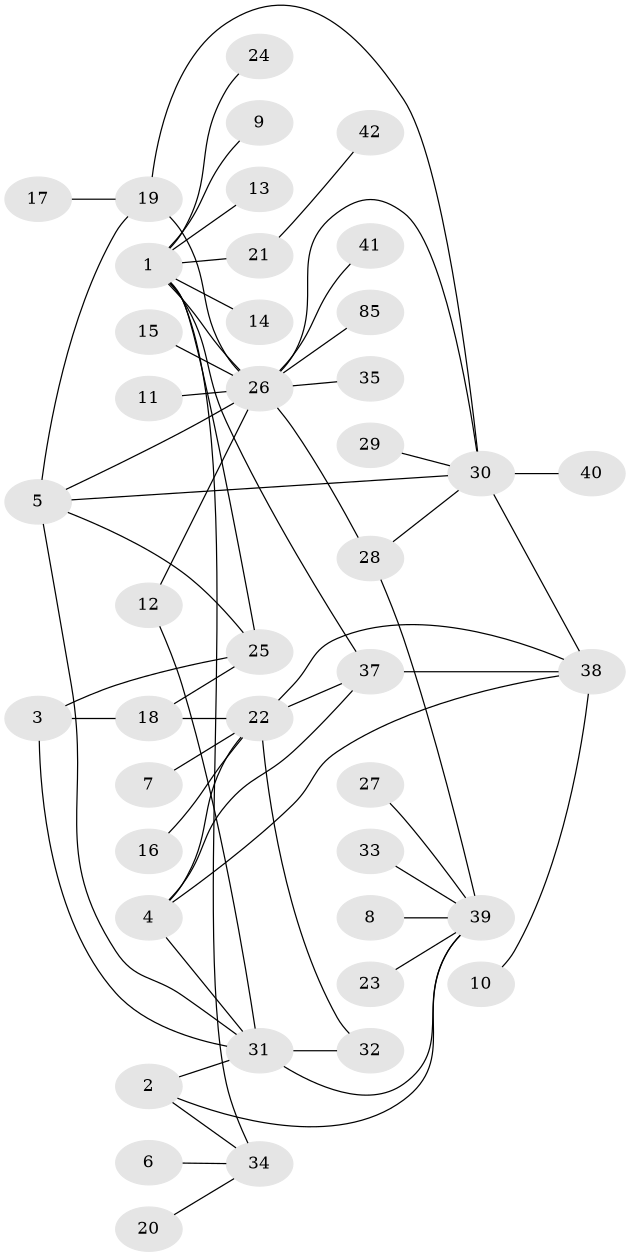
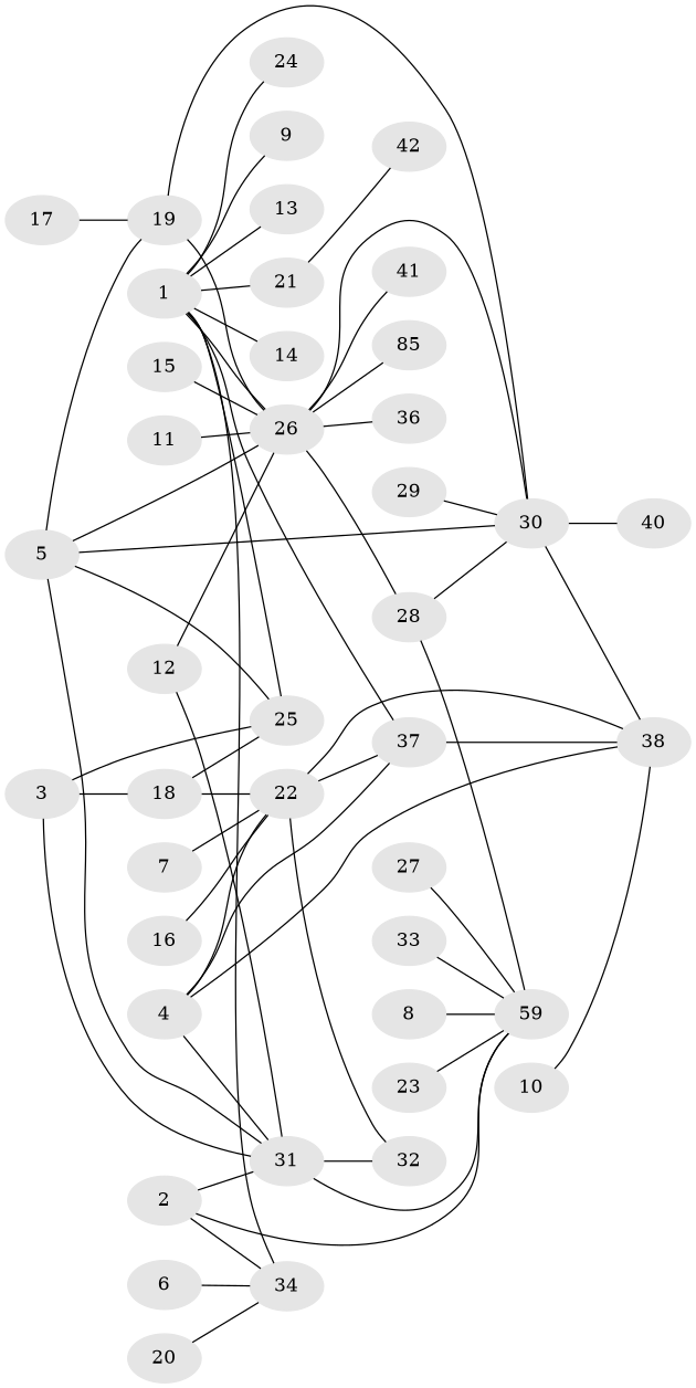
  graph {
    fontname="DejaVu Serif"
    rankdir=LR
    node [color=gray90 fontname="DejaVu Serif" style=filled]
    edge [fontname="DejaVu Serif" weight=1.0]
    1
    9
    13
    14
    21
    24
    25
    26
    34
    37
    42
    30
    28
    n14 [label=85]
-   36 [label=35]
+   36
    41
    38
    2
    31
-   39
+   39 [label=59]
    32
    3
    18
    22
    4
    5
    19
    40
    6
    7
    8
    10
    11
    12
    15
    16
    17
    20
    23
    27
    29
    33
    1 -- 9
    1 -- 13
    1 -- 14
    1 -- 21
    1 -- 24
    1 -- 25
    1 -- 26 [weight=2.0]
    1 -- 34 [weight=3.0]
    1 -- 37
    21 -- 42
    26 -- 30
    26 -- 28
    26 -- n14
    26 -- 36
    26 -- 41
    37 -- 38
    30 -- 38
    30 -- 40
    28 -- 30
    28 -- 39
    2 -- 34
    2 -- 31 [weight=2.0]
    2 -- 39
    31 -- 39 [weight=2.0]
    31 -- 32
    3 -- 25 [weight=2.0]
    3 -- 31
    3 -- 18 [weight=2.0]
    18 -- 25
    18 -- 22
    22 -- 37
    22 -- 38
    22 -- 32
    4 -- 37
    4 -- 38
    4 -- 31
    4 -- 22
    5 -- 25
    5 -- 26
    5 -- 30
    5 -- 31
    5 -- 19
    19 -- 26
    19 -- 30
    6 -- 34
    7 -- 22
    8 -- 39
    10 -- 38
    11 -- 26
    12 -- 26
    12 -- 31
    15 -- 26
    16 -- 22
    17 -- 19
    20 -- 34
    23 -- 39
    27 -- 39
    29 -- 30
    33 -- 39
  }
